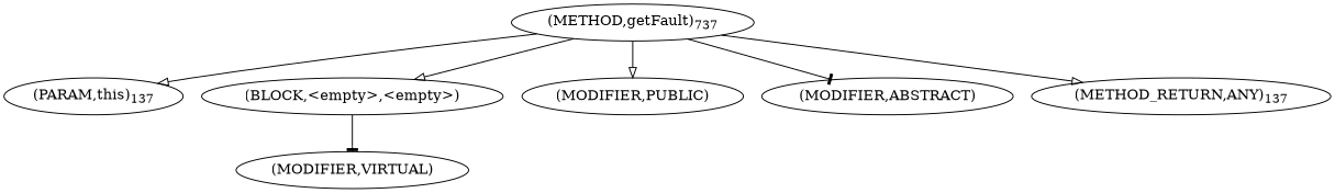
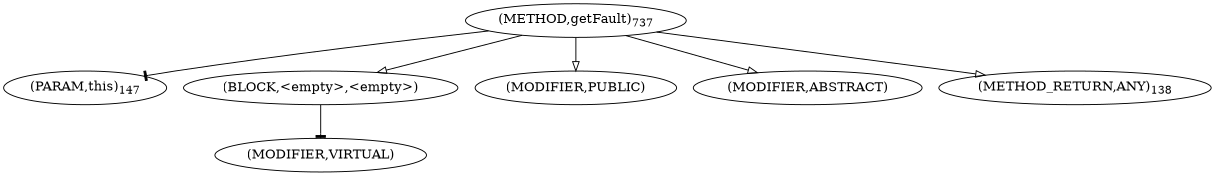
  digraph {
    edge [arrowhead=onormal]
    n1 [label=<(METHOD,getFault)<SUB>737</SUB>>]
-   n2 [label=<(PARAM,this)<SUB>137</SUB>>]
+   n2 [label=<(PARAM,this)<SUB>147</SUB>>]
    n3 [label=<(BLOCK,&lt;empty&gt;,&lt;empty&gt;)>]
    n4 [label=<(MODIFIER,PUBLIC)>]
    n5 [label=<(MODIFIER,ABSTRACT)>]
-   n6 [label=<(METHOD_RETURN,ANY)<SUB>137</SUB>>]
+   n6 [label=<(METHOD_RETURN,ANY)<SUB>138</SUB>>]
    n7 [label=<(MODIFIER,VIRTUAL)>]
-   n1 -> n2
+   n1 -> n2 [arrowhead=tee]
    n1 -> n3
    n1 -> n4
-   n1 -> n5 [arrowhead=tee]
+   n1 -> n5
    n1 -> n6
    n3 -> n7 [arrowhead=tee]
  }
